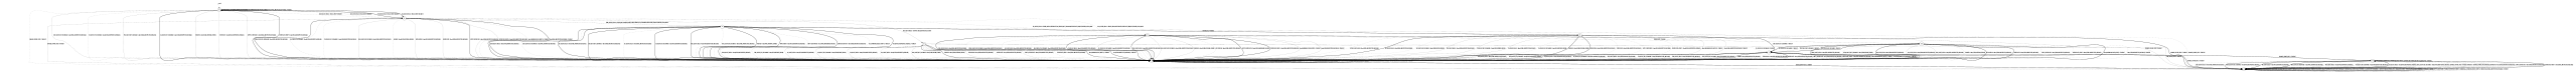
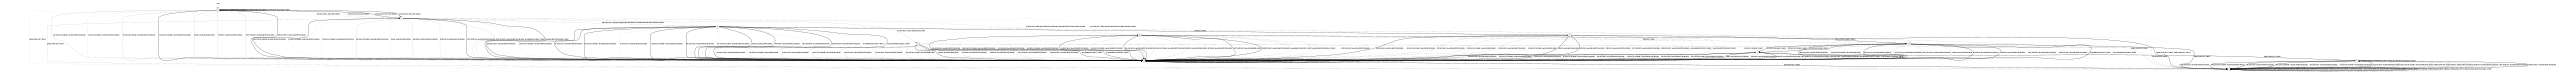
  digraph {
    fontname=Oswald
    node [fontname=Oswald shape=circle]
    edge [fontname=Oswald style=dotted]
    n1 [label=s0]
    n2 [label=s1]
    n3 [label=s2]
    n4 [label=s4]
    n5 [label=s3]
    n6 [label=s5]
    n7 [label=s9]
    n8 [label=s6]
    n9 [label=s7]
    n10 [label=s70]
    n11 [label=s8]
    n12 [height=0 label=__start5 shape=none width=0]
    n1 -> n1 [label="APPLICATION / Alert(FATAL,UNEXPECTED_MESSAGE)" style=bold]
    n1 -> n1 [label="Alert(WARNING,CLOSE_NOTIFY) / TIMEOUT" style=bold]
    n1 -> n1 [label="Alert(FATAL,UNEXPECTED_MESSAGE) / TIMEOUT" style=bold]
    n1 -> n2 [label="CHANGE_CIPHER_SPEC / TIMEOUT"]
    n1 -> n3 [label="ECDH_CLIENT_HELLO / HELLO_VERIFY_REQUEST"]
    n1 -> n3 [label="DH_CLIENT_HELLO / HELLO_VERIFY_REQUEST"]
    n1 -> n3 [label="PSK_CLIENT_HELLO / HELLO_VERIFY_REQUEST" style=bold]
    n1 -> n3 [label="RSA_CLIENT_HELLO / HELLO_VERIFY_REQUEST" style=bold]
    n1 -> n4 [label="ECDH_CLIENT_KEY_EXCHANGE / Alert(FATAL,UNEXPECTED_MESSAGE)" style=dashed]
    n1 -> n4 [label="DH_CLIENT_KEY_EXCHANGE / Alert(FATAL,UNEXPECTED_MESSAGE)"]
    n1 -> n4 [label="PSK_CLIENT_KEY_EXCHANGE / Alert(FATAL,UNEXPECTED_MESSAGE)" style=dashed]
    n1 -> n4 [label="RSA_CLIENT_KEY_EXCHANGE / Alert(FATAL,UNEXPECTED_MESSAGE)" style=bold]
    n1 -> n4 [label="FINISHED / Alert(FATAL,INTERNAL_ERROR)" style=dashed]
    n1 -> n4 [label="CERTIFICATE / Alert(FATAL,UNEXPECTED_MESSAGE)" style=dashed]
    n1 -> n4 [label="EMPTY_CERTIFICATE / Alert(FATAL,UNEXPECTED_MESSAGE)" style=dashed]
    n1 -> n4 [label="CERTIFICATE_VERIFY / Alert(FATAL,UNEXPECTED_MESSAGE)" style=bold]
    n2 -> n2 [label="ECDH_CLIENT_HELLO / TIMEOUT" style=bold]
    n2 -> n2 [label="ECDH_CLIENT_KEY_EXCHANGE / TIMEOUT"]
    n2 -> n2 [label="DH_CLIENT_HELLO / TIMEOUT"]
    n2 -> n2 [label="DH_CLIENT_KEY_EXCHANGE / TIMEOUT" style=dashed]
    n2 -> n2 [label="PSK_CLIENT_HELLO / TIMEOUT" style=dashed]
    n2 -> n2 [label="PSK_CLIENT_KEY_EXCHANGE / TIMEOUT" style=dashed]
    n2 -> n2 [label="RSA_CLIENT_HELLO / TIMEOUT"]
    n2 -> n2 [label="RSA_CLIENT_KEY_EXCHANGE / TIMEOUT"]
    n2 -> n2 [label="CHANGE_CIPHER_SPEC / TIMEOUT"]
    n2 -> n2 [label="FINISHED / TIMEOUT" style=dashed]
    n2 -> n2 [label="APPLICATION / TIMEOUT"]
    n2 -> n2 [label="CERTIFICATE / TIMEOUT" style=bold]
    n2 -> n2 [label="EMPTY_CERTIFICATE / TIMEOUT" style=bold]
    n2 -> n2 [label="CERTIFICATE_VERIFY / TIMEOUT"]
    n2 -> n2 [label="Alert(WARNING,CLOSE_NOTIFY) / TIMEOUT" style=dashed]
    n2 -> n2 [label="Alert(FATAL,UNEXPECTED_MESSAGE) / TIMEOUT"]
    n3 -> n2 [label="CHANGE_CIPHER_SPEC / TIMEOUT" style=dashed]
    n3 -> n4 [label="ECDH_CLIENT_KEY_EXCHANGE / Alert(FATAL,UNEXPECTED_MESSAGE)" style=bold]
    n3 -> n4 [label="DH_CLIENT_KEY_EXCHANGE / Alert(FATAL,UNEXPECTED_MESSAGE)"]
    n3 -> n4 [label="PSK_CLIENT_KEY_EXCHANGE / Alert(FATAL,UNEXPECTED_MESSAGE)"]
    n3 -> n4 [label="RSA_CLIENT_KEY_EXCHANGE / Alert(FATAL,UNEXPECTED_MESSAGE)" style=dashed]
    n3 -> n4 [label="FINISHED / Alert(FATAL,INTERNAL_ERROR)"]
    n3 -> n4 [label="APPLICATION / Alert(FATAL,UNEXPECTED_MESSAGE)" style=dashed]
    n3 -> n4 [label="CERTIFICATE / Alert(FATAL,UNEXPECTED_MESSAGE)" style=dashed]
    n3 -> n4 [label="EMPTY_CERTIFICATE / Alert(FATAL,UNEXPECTED_MESSAGE)" style=bold]
    n3 -> n4 [label="CERTIFICATE_VERIFY / Alert(FATAL,UNEXPECTED_MESSAGE)" style=dashed]
    n3 -> n4 [label="Alert(WARNING,CLOSE_NOTIFY) / TIMEOUT"]
    n3 -> n4 [label="Alert(FATAL,UNEXPECTED_MESSAGE) / TIMEOUT" style=bold]
    n3 -> n5 [label="ECDH_CLIENT_HELLO / SERVER_HELLO,CERTIFICATE,ECDHE_SERVER_KEY_EXCHANGE,CERTIFICATE_REQUEST,SERVER_HELLO_DONE" style=dashed]
    n3 -> n6 [label="PSK_CLIENT_HELLO / SERVER_HELLO,SERVER_HELLO_DONE" style=dashed]
    n3 -> n7 [label="DH_CLIENT_HELLO / SERVER_HELLO,CERTIFICATE,DHE_SERVER_KEY_EXCHANGE,CERTIFICATE_REQUEST,SERVER_HELLO_DONE"]
    n3 -> n7 [label="RSA_CLIENT_HELLO / SERVER_HELLO,CERTIFICATE,CERTIFICATE_REQUEST,SERVER_HELLO_DONE"]
    n4 -> n2 [label="CHANGE_CIPHER_SPEC / TIMEOUT" style=bold]
    n4 -> n4 [label="ECDH_CLIENT_HELLO / TIMEOUT" style=dashed]
    n4 -> n4 [label="ECDH_CLIENT_KEY_EXCHANGE / TIMEOUT" style=bold]
    n4 -> n4 [label="DH_CLIENT_HELLO / TIMEOUT"]
    n4 -> n4 [label="DH_CLIENT_KEY_EXCHANGE / TIMEOUT" style=dashed]
    n4 -> n4 [label="PSK_CLIENT_HELLO / TIMEOUT"]
    n4 -> n4 [label="PSK_CLIENT_KEY_EXCHANGE / TIMEOUT"]
    n4 -> n4 [label="RSA_CLIENT_HELLO / TIMEOUT" style=bold]
    n4 -> n4 [label="RSA_CLIENT_KEY_EXCHANGE / TIMEOUT"]
    n4 -> n4 [label="FINISHED / TIMEOUT" style=bold]
    n4 -> n4 [label="APPLICATION / Alert(FATAL,UNEXPECTED_MESSAGE)" style=bold]
    n4 -> n4 [label="CERTIFICATE / TIMEOUT" style=dashed]
    n4 -> n4 [label="EMPTY_CERTIFICATE / TIMEOUT" style=bold]
    n4 -> n4 [label="CERTIFICATE_VERIFY / TIMEOUT" style=dashed]
    n4 -> n4 [label="Alert(WARNING,CLOSE_NOTIFY) / TIMEOUT" style=bold]
    n4 -> n4 [label="Alert(FATAL,UNEXPECTED_MESSAGE) / TIMEOUT"]
    n5 -> n2 [label="CHANGE_CIPHER_SPEC / TIMEOUT" style=dashed]
    n5 -> n4 [label="ECDH_CLIENT_HELLO / Alert(FATAL,UNEXPECTED_MESSAGE)" style=bold]
    n5 -> n4 [label="ECDH_CLIENT_KEY_EXCHANGE / Alert(FATAL,UNEXPECTED_MESSAGE)"]
    n5 -> n4 [label="DH_CLIENT_HELLO / Alert(FATAL,UNEXPECTED_MESSAGE)" style=bold]
    n5 -> n4 [label="DH_CLIENT_KEY_EXCHANGE / Alert(FATAL,UNEXPECTED_MESSAGE)" style=bold]
    n5 -> n4 [label="PSK_CLIENT_HELLO / Alert(FATAL,UNEXPECTED_MESSAGE)"]
    n5 -> n4 [label="PSK_CLIENT_KEY_EXCHANGE / Alert(FATAL,UNEXPECTED_MESSAGE)" style=bold]
    n5 -> n4 [label="RSA_CLIENT_HELLO / Alert(FATAL,UNEXPECTED_MESSAGE)" style=bold]
    n5 -> n4 [label="RSA_CLIENT_KEY_EXCHANGE / Alert(FATAL,UNEXPECTED_MESSAGE)"]
    n5 -> n4 [label="FINISHED / Alert(FATAL,INTERNAL_ERROR)" style=bold]
    n5 -> n4 [label="APPLICATION / Alert(FATAL,UNEXPECTED_MESSAGE)" style=bold]
    n5 -> n4 [label="EMPTY_CERTIFICATE / Alert(FATAL,HANDSHAKE_FAILURE)"]
    n5 -> n4 [label="CERTIFICATE_VERIFY / Alert(FATAL,UNEXPECTED_MESSAGE)" style=bold]
    n5 -> n4 [label="Alert(WARNING,CLOSE_NOTIFY) / TIMEOUT"]
    n5 -> n4 [label="Alert(FATAL,UNEXPECTED_MESSAGE) / TIMEOUT" style=bold]
    n5 -> n8 [label="CERTIFICATE / TIMEOUT" style=bold]
    n6 -> n2 [label="ECDH_CLIENT_HELLO / TIMEOUT" style=dashed]
    n6 -> n4 [label="ECDH_CLIENT_HELLO / Alert(FATAL,UNEXPECTED_MESSAGE)" style=dashed]
    n6 -> n4 [label="ECDH_CLIENT_KEY_EXCHANGE / Alert(FATAL,DECODE_ERROR)"]
    n6 -> n4 [label="DH_CLIENT_HELLO / Alert(FATAL,UNEXPECTED_MESSAGE)" style=dashed]
    n6 -> n4 [label="DH_CLIENT_KEY_EXCHANGE / Alert(FATAL,DECODE_ERROR)" style=dashed]
    n6 -> n4 [label="PSK_CLIENT_HELLO / Alert(FATAL,UNEXPECTED_MESSAGE)" style=dashed]
    n6 -> n4 [label="RSA_CLIENT_HELLO / Alert(FATAL,UNEXPECTED_MESSAGE)"]
    n6 -> n4 [label="RSA_CLIENT_KEY_EXCHANGE / Alert(FATAL,DECODE_ERROR)" style=dashed]
    n6 -> n4 [label="FINISHED / Alert(FATAL,INTERNAL_ERROR)" style=bold]
    n6 -> n4 [label="APPLICATION / Alert(FATAL,UNEXPECTED_MESSAGE)" style=dashed]
    n6 -> n4 [label="CERTIFICATE / Alert(FATAL,UNEXPECTED_MESSAGE)"]
    n6 -> n4 [label="EMPTY_CERTIFICATE / Alert(FATAL,UNEXPECTED_MESSAGE)" style=dashed]
    n6 -> n4 [label="CERTIFICATE_VERIFY / Alert(FATAL,UNEXPECTED_MESSAGE)"]
    n6 -> n4 [label="Alert(WARNING,CLOSE_NOTIFY) / TIMEOUT" style=bold]
    n6 -> n4 [label="Alert(FATAL,UNEXPECTED_MESSAGE) / TIMEOUT" style=bold]
    n6 -> n9 [label="PSK_CLIENT_KEY_EXCHANGE / TIMEOUT"]
    n7 -> n2 [label="CHANGE_CIPHER_SPEC / TIMEOUT" style=bold]
    n7 -> n4 [label="ECDH_CLIENT_HELLO / Alert(FATAL,UNEXPECTED_MESSAGE)" style=bold]
    n7 -> n4 [label="ECDH_CLIENT_KEY_EXCHANGE / Alert(FATAL,UNEXPECTED_MESSAGE)"]
    n7 -> n4 [label="DH_CLIENT_HELLO / Alert(FATAL,UNEXPECTED_MESSAGE)"]
    n7 -> n4 [label="DH_CLIENT_KEY_EXCHANGE / Alert(FATAL,UNEXPECTED_MESSAGE)"]
    n7 -> n4 [label="PSK_CLIENT_HELLO / Alert(FATAL,UNEXPECTED_MESSAGE)" style=bold]
    n7 -> n4 [label="PSK_CLIENT_KEY_EXCHANGE / Alert(FATAL,UNEXPECTED_MESSAGE)" style=dashed]
    n7 -> n4 [label="RSA_CLIENT_HELLO / Alert(FATAL,UNEXPECTED_MESSAGE)" style=bold]
    n7 -> n4 [label="RSA_CLIENT_KEY_EXCHANGE / Alert(FATAL,UNEXPECTED_MESSAGE)" style=dashed]
    n7 -> n4 [label="FINISHED / Alert(FATAL,INTERNAL_ERROR)" style=dashed]
    n7 -> n4 [label="APPLICATION / Alert(FATAL,UNEXPECTED_MESSAGE)"]
    n7 -> n4 [label="EMPTY_CERTIFICATE / Alert(FATAL,HANDSHAKE_FAILURE)" style=bold]
    n7 -> n4 [label="CERTIFICATE_VERIFY / Alert(FATAL,UNEXPECTED_MESSAGE)" style=bold]
    n7 -> n4 [label="Alert(WARNING,CLOSE_NOTIFY) / TIMEOUT" style=dashed]
    n7 -> n4 [label="Alert(FATAL,UNEXPECTED_MESSAGE) / TIMEOUT" style=dashed]
    n7 -> n10 [label="CERTIFICATE / TIMEOUT" style=dashed]
    n8 -> n2 [label="CHANGE_CIPHER_SPEC / TIMEOUT"]
    n8 -> n4 [label="ECDH_CLIENT_HELLO / Alert(FATAL,UNEXPECTED_MESSAGE)"]
    n8 -> n4 [label="DH_CLIENT_HELLO / Alert(FATAL,UNEXPECTED_MESSAGE)" style=bold]
    n8 -> n4 [label="DH_CLIENT_KEY_EXCHANGE / Alert(FATAL,DECODE_ERROR)"]
    n8 -> n4 [label="PSK_CLIENT_HELLO / Alert(FATAL,UNEXPECTED_MESSAGE)" style=dashed]
    n8 -> n4 [label="PSK_CLIENT_KEY_EXCHANGE / Alert(FATAL,DECODE_ERROR)" style=dashed]
    n8 -> n4 [label="RSA_CLIENT_HELLO / Alert(FATAL,UNEXPECTED_MESSAGE)" style=dashed]
    n8 -> n4 [label="RSA_CLIENT_KEY_EXCHANGE / Alert(FATAL,DECODE_ERROR)"]
    n8 -> n4 [label="FINISHED / Alert(FATAL,INTERNAL_ERROR)" style=bold]
    n8 -> n4 [label="APPLICATION / Alert(FATAL,UNEXPECTED_MESSAGE)" style=bold]
    n8 -> n4 [label="CERTIFICATE / Alert(FATAL,UNEXPECTED_MESSAGE)"]
    n8 -> n4 [label="EMPTY_CERTIFICATE / Alert(FATAL,UNEXPECTED_MESSAGE)"]
    n8 -> n4 [label="CERTIFICATE_VERIFY / Alert(FATAL,UNEXPECTED_MESSAGE)"]
    n8 -> n4 [label="Alert(WARNING,CLOSE_NOTIFY) / TIMEOUT" style=dashed]
    n8 -> n4 [label="Alert(FATAL,UNEXPECTED_MESSAGE) / TIMEOUT" style=dashed]
-   n8 -> n9 [label="ECDH_CLIENT_KEY_EXCHANGE / TIMEOUT" style=bold]
+   n8 -> n10 [label="ECDH_CLIENT_KEY_EXCHANGE / TIMEOUT" style=bold]
    n9 -> n4 [label="ECDH_CLIENT_HELLO / Alert(FATAL,UNEXPECTED_MESSAGE)" style=dashed]
    n9 -> n4 [label="ECDH_CLIENT_KEY_EXCHANGE / Alert(FATAL,UNEXPECTED_MESSAGE)"]
    n9 -> n4 [label="DH_CLIENT_HELLO / Alert(FATAL,UNEXPECTED_MESSAGE)" style=bold]
    n9 -> n4 [label="DH_CLIENT_KEY_EXCHANGE / Alert(FATAL,UNEXPECTED_MESSAGE)"]
    n9 -> n4 [label="PSK_CLIENT_HELLO / Alert(FATAL,UNEXPECTED_MESSAGE)" style=dashed]
    n9 -> n4 [label="PSK_CLIENT_KEY_EXCHANGE / Alert(FATAL,UNEXPECTED_MESSAGE)"]
    n9 -> n4 [label="RSA_CLIENT_HELLO / Alert(FATAL,UNEXPECTED_MESSAGE)"]
    n9 -> n4 [label="RSA_CLIENT_KEY_EXCHANGE / Alert(FATAL,UNEXPECTED_MESSAGE)" style=dashed]
    n9 -> n4 [label="FINISHED / Alert(FATAL,UNEXPECTED_MESSAGE)" style=bold]
    n9 -> n4 [label="APPLICATION / Alert(FATAL,UNEXPECTED_MESSAGE)"]
    n9 -> n4 [label="CERTIFICATE / Alert(FATAL,UNEXPECTED_MESSAGE)" style=bold]
    n9 -> n4 [label="EMPTY_CERTIFICATE / Alert(FATAL,UNEXPECTED_MESSAGE)"]
    n9 -> n4 [label="CERTIFICATE_VERIFY / Alert(FATAL,UNEXPECTED_MESSAGE)"]
    n9 -> n4 [label="Alert(WARNING,CLOSE_NOTIFY) / TIMEOUT" style=dashed]
    n9 -> n4 [label="Alert(FATAL,UNEXPECTED_MESSAGE) / TIMEOUT" style=dashed]
    n9 -> n11 [label="CHANGE_CIPHER_SPEC / TIMEOUT" style=bold]
-   n9 -> n2 [label="CHANGE_CIPHER_SPEC / TIMEOUT" style=bold]
+   n10 -> n2 [label="CHANGE_CIPHER_SPEC / TIMEOUT" style=bold]
    n10 -> n4 [label="ECDH_CLIENT_HELLO / Alert(FATAL,UNEXPECTED_MESSAGE)" style=bold]
    n10 -> n4 [label="ECDH_CLIENT_KEY_EXCHANGE / Alert(FATAL,DECODE_ERROR)"]
    n10 -> n4 [label="DH_CLIENT_HELLO / Alert(FATAL,UNEXPECTED_MESSAGE)" style=bold]
    n10 -> n4 [label="PSK_CLIENT_HELLO / Alert(FATAL,UNEXPECTED_MESSAGE)" style=dashed]
    n10 -> n4 [label="RSA_CLIENT_HELLO / Alert(FATAL,UNEXPECTED_MESSAGE)" style=dashed]
    n10 -> n4 [label="FINISHED / Alert(FATAL,INTERNAL_ERROR)"]
    n10 -> n4 [label="APPLICATION / Alert(FATAL,UNEXPECTED_MESSAGE)" style=bold]
    n10 -> n4 [label="CERTIFICATE / Alert(FATAL,UNEXPECTED_MESSAGE)" style=bold]
    n10 -> n4 [label="EMPTY_CERTIFICATE / Alert(FATAL,UNEXPECTED_MESSAGE)"]
    n10 -> n4 [label="CERTIFICATE_VERIFY / Alert(FATAL,UNEXPECTED_MESSAGE)"]
    n10 -> n4 [label="Alert(WARNING,CLOSE_NOTIFY) / TIMEOUT" style=bold]
    n10 -> n4 [label="Alert(FATAL,UNEXPECTED_MESSAGE) / TIMEOUT"]
    n10 -> n9 [label="DH_CLIENT_KEY_EXCHANGE / TIMEOUT" style=bold]
    n10 -> n9 [label="PSK_CLIENT_KEY_EXCHANGE / TIMEOUT" style=dashed]
    n10 -> n9 [label="RSA_CLIENT_KEY_EXCHANGE / TIMEOUT" style=bold]
    n11 -> n2 [label="ECDH_CLIENT_HELLO / Alert(FATAL,UNEXPECTED_MESSAGE)"]
    n11 -> n2 [label="ECDH_CLIENT_KEY_EXCHANGE / Alert(FATAL,UNEXPECTED_MESSAGE)" style=bold]
    n11 -> n2 [label="DH_CLIENT_HELLO / Alert(FATAL,UNEXPECTED_MESSAGE)" style=bold]
    n11 -> n2 [label="DH_CLIENT_KEY_EXCHANGE / Alert(FATAL,UNEXPECTED_MESSAGE)" style=bold]
    n11 -> n2 [label="PSK_CLIENT_HELLO / Alert(FATAL,UNEXPECTED_MESSAGE)" style=dashed]
    n11 -> n2 [label="PSK_CLIENT_KEY_EXCHANGE / Alert(FATAL,UNEXPECTED_MESSAGE)" style=dashed]
    n11 -> n2 [label="RSA_CLIENT_HELLO / Alert(FATAL,UNEXPECTED_MESSAGE)" style=bold]
    n11 -> n2 [label="RSA_CLIENT_KEY_EXCHANGE / Alert(FATAL,UNEXPECTED_MESSAGE)" style=dashed]
    n11 -> n2 [label="CHANGE_CIPHER_SPEC / TIMEOUT"]
    n11 -> n2 [label="FINISHED / CHANGE_CIPHER_SPEC,FINISHED" style=dashed]
    n11 -> n2 [label="CERTIFICATE / Alert(FATAL,UNEXPECTED_MESSAGE)" style=dashed]
    n11 -> n2 [label="EMPTY_CERTIFICATE / Alert(FATAL,UNEXPECTED_MESSAGE)" style=dashed]
    n11 -> n2 [label="CERTIFICATE_VERIFY / Alert(FATAL,UNEXPECTED_MESSAGE)" style=bold]
    n11 -> n11 [label="APPLICATION / TIMEOUT" style=dashed]
    n11 -> n11 [label="Alert(WARNING,CLOSE_NOTIFY) / TIMEOUT"]
    n11 -> n11 [label="Alert(FATAL,UNEXPECTED_MESSAGE) / TIMEOUT"]
    n12 -> n1
  }
